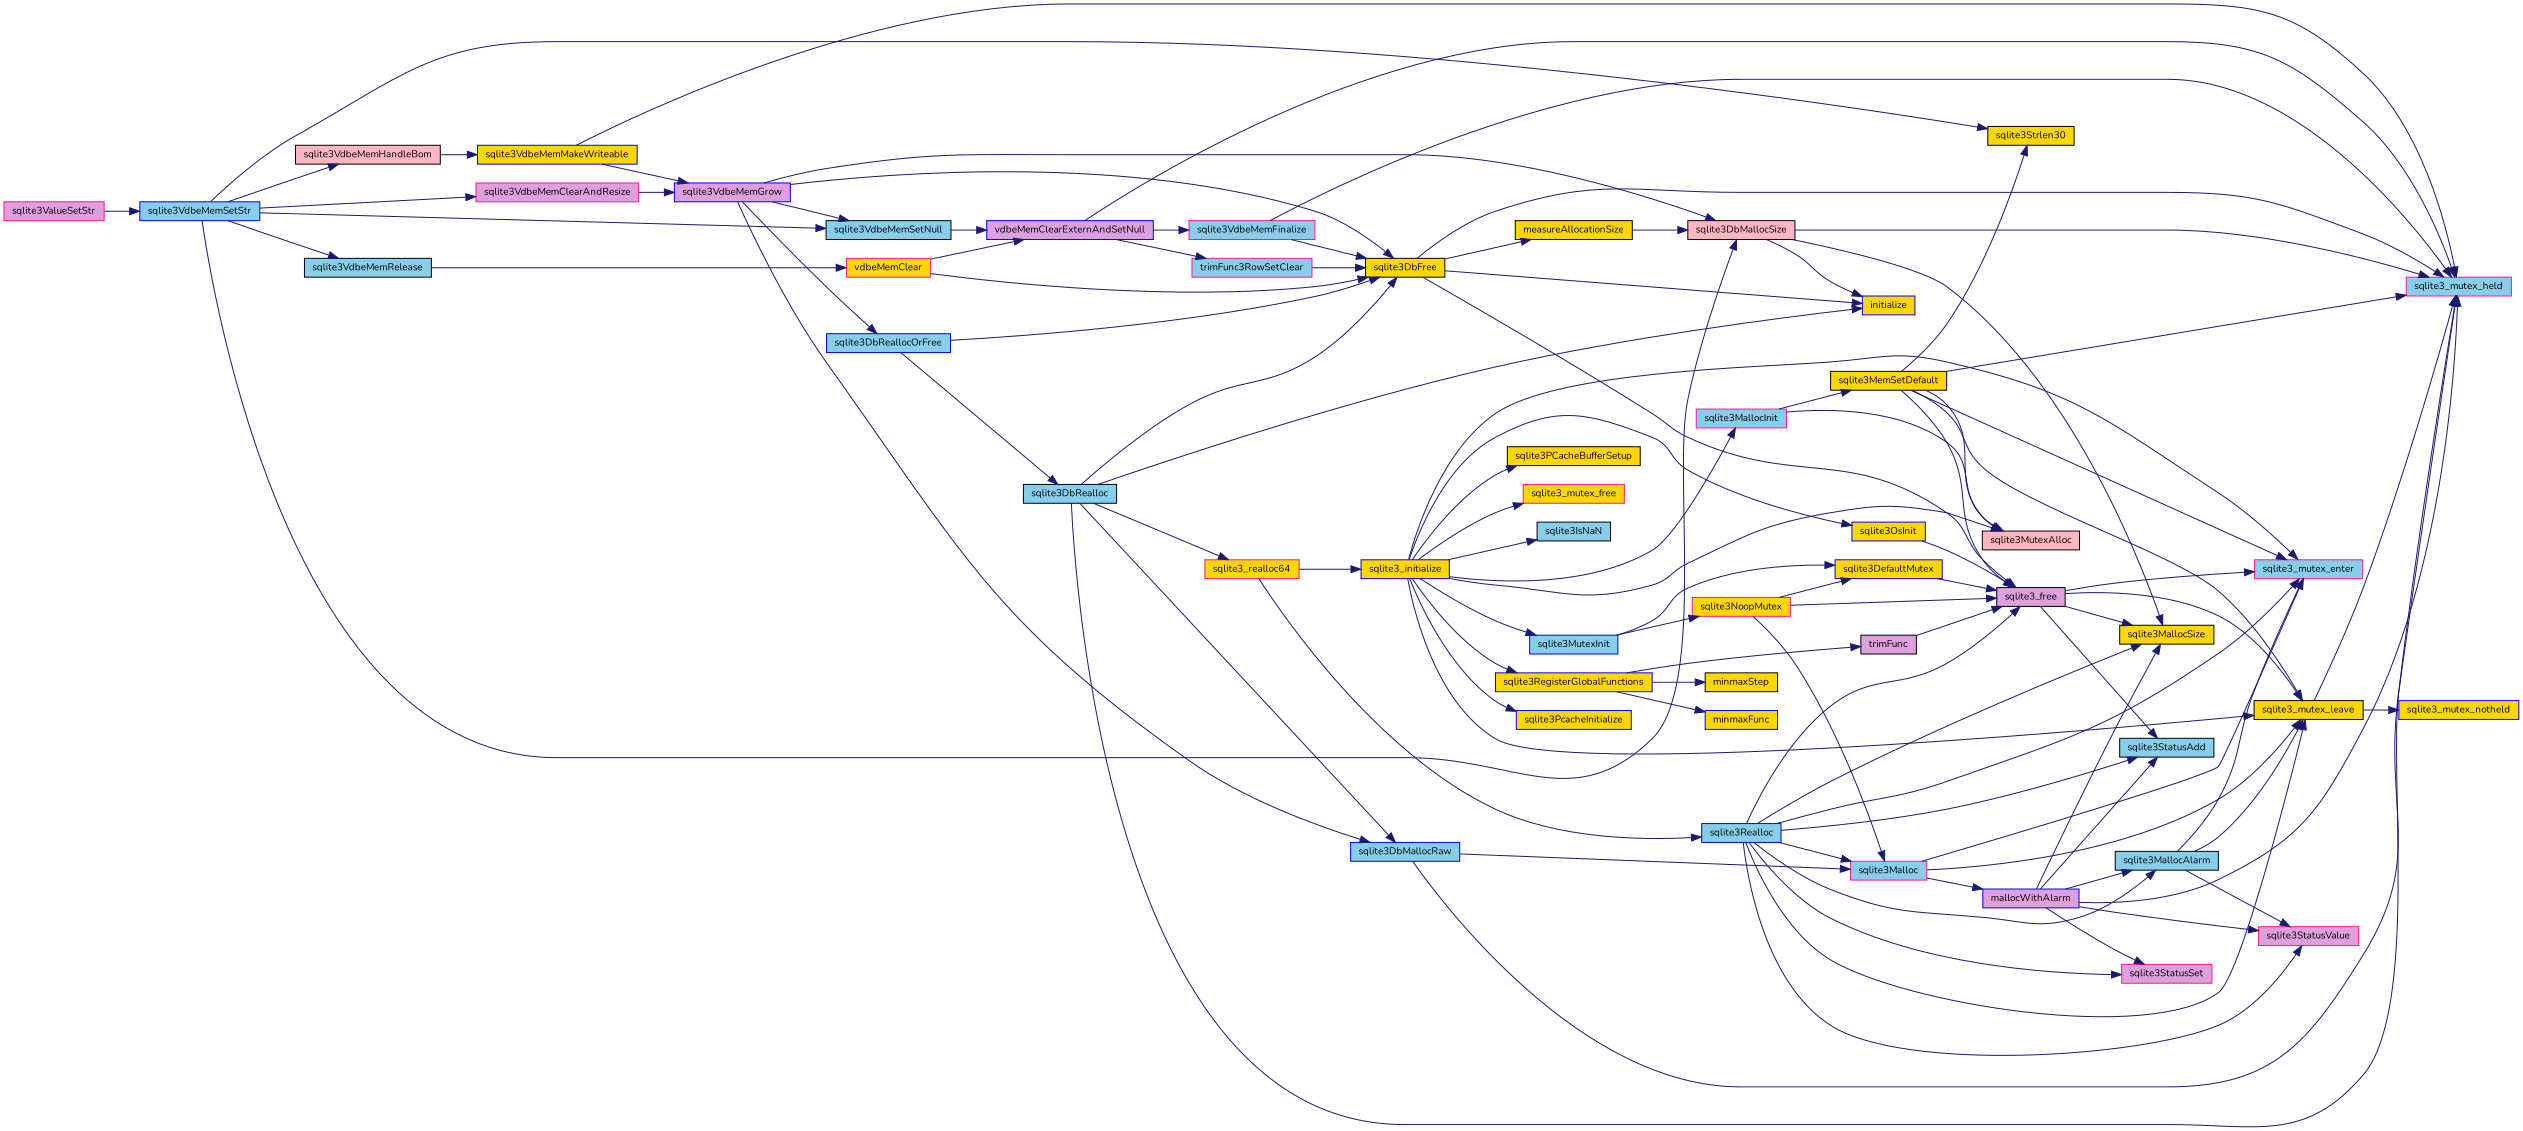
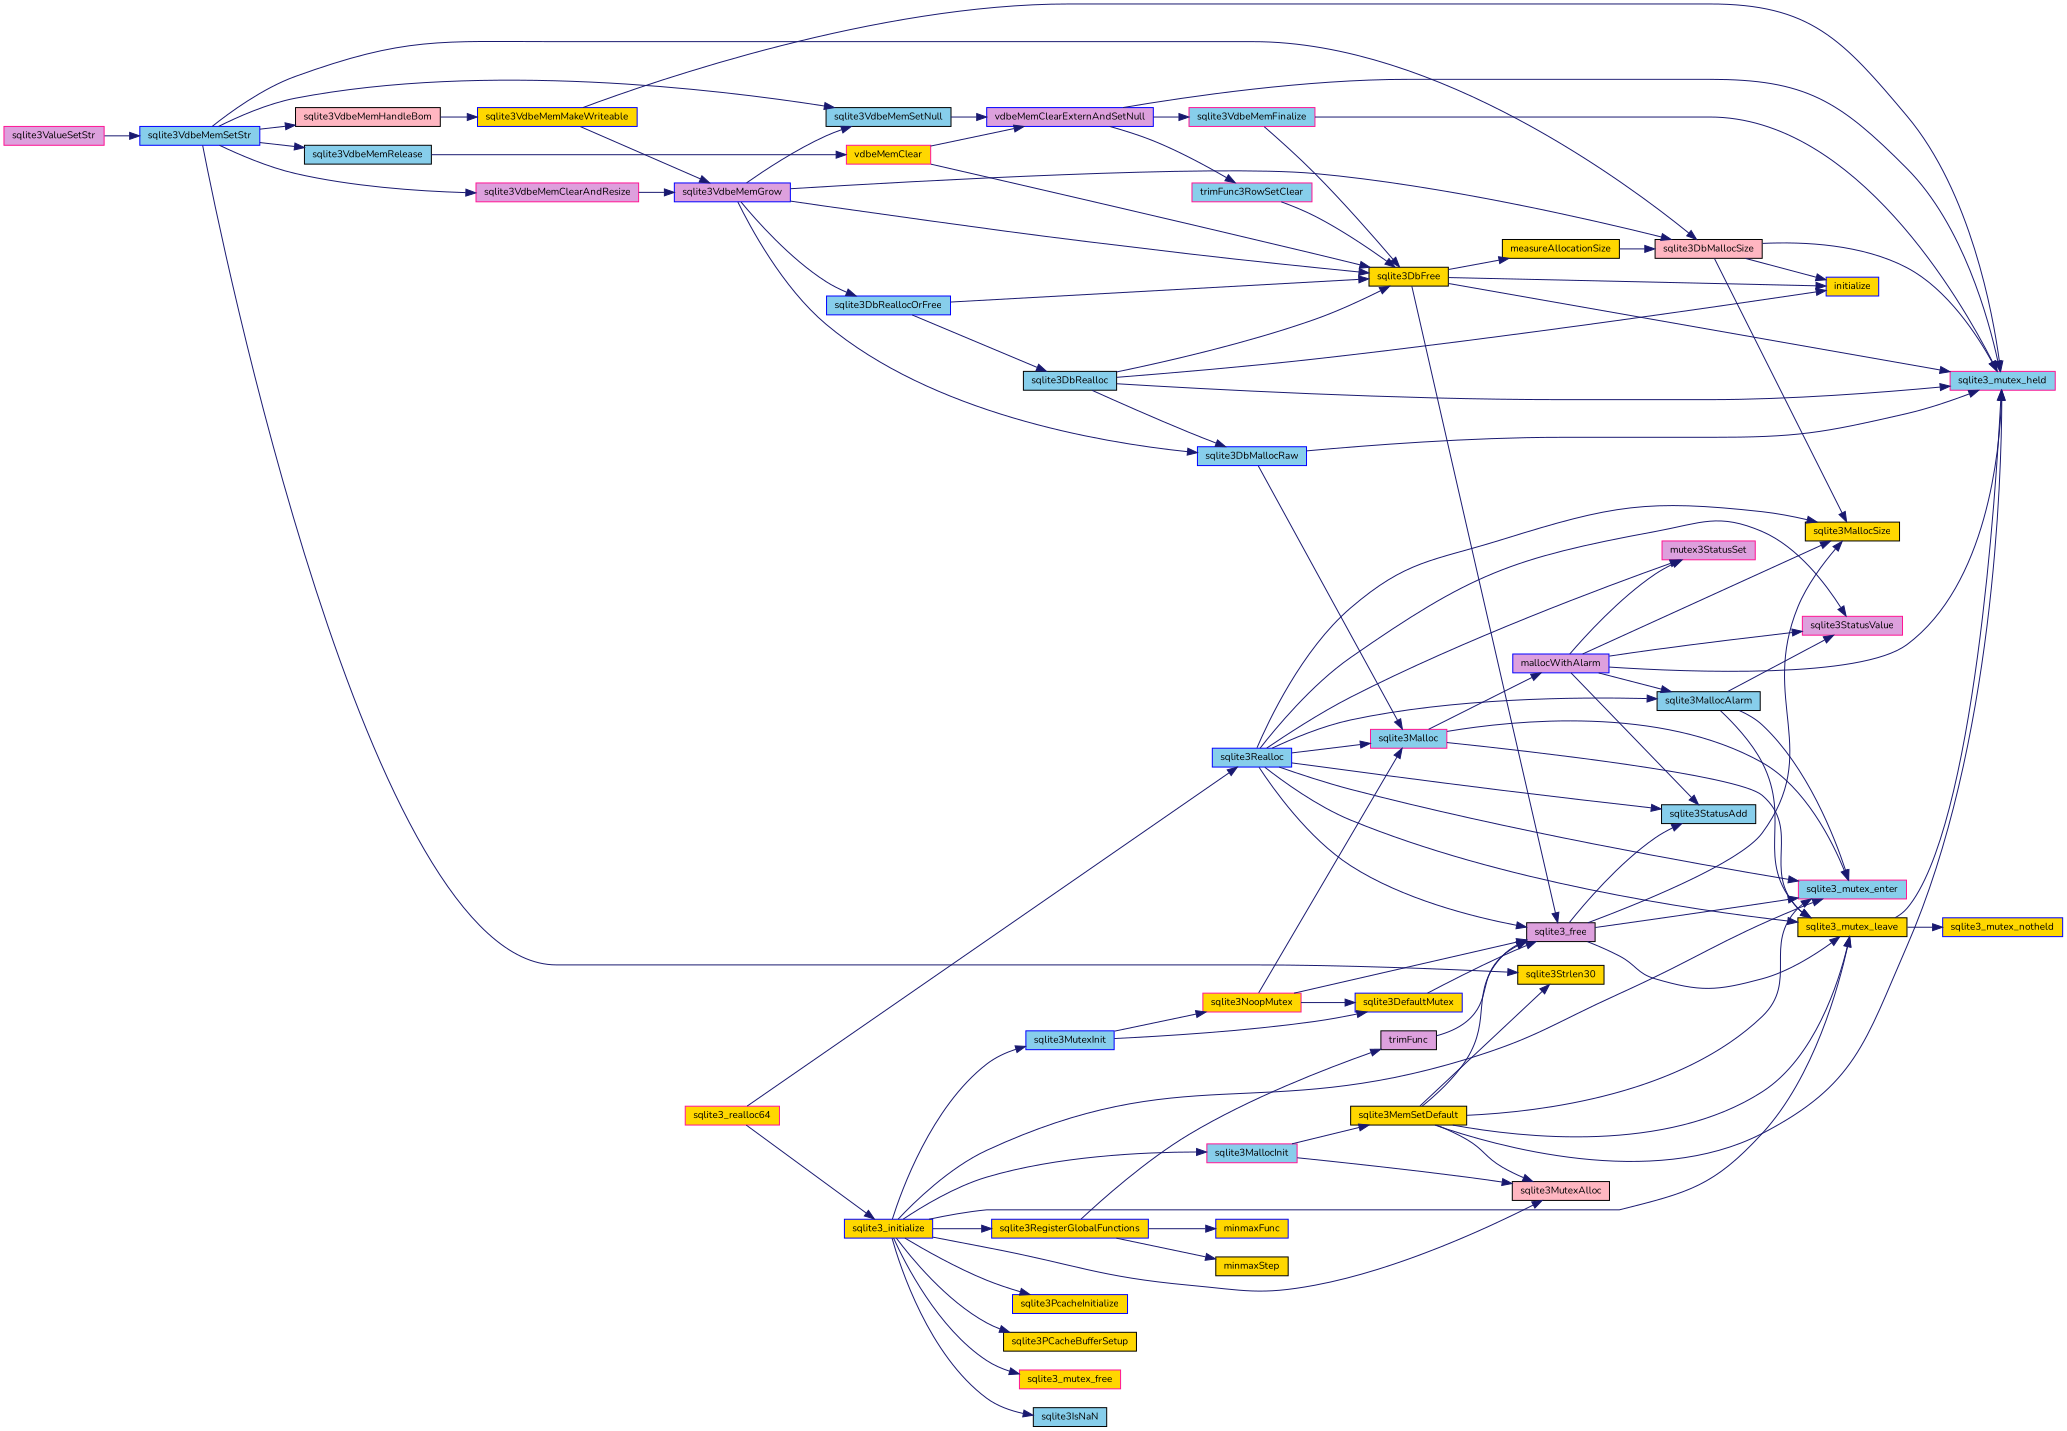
  digraph {
    fontname=Nunito
    rankdir=LR
    node [color=black fillcolor=gold fontname=Nunito fontsize=10 shape=record style=filled]
    edge [color=midnightblue fontname=Nunito fontsize=10 labelfontname=FreeSans labelfontsize=10 style=solid]
    n1 [color=deeppink fillcolor=plum fontcolor=black height=0.2 label=sqlite3ValueSetStr width=0.4]
    n2 [color=blue fillcolor=skyblue height=0.2 label=sqlite3VdbeMemSetStr width=0.4]
    n3 [fillcolor=skyblue height=0.2 label=sqlite3VdbeMemSetNull width=0.4]
    n4 [fillcolor=lightpink height=0.2 label=sqlite3DbMallocSize width=0.4]
    n5 [height=0.2 label=sqlite3Strlen30 width=0.4]
    n6 [color=deeppink fillcolor=plum height=0.2 label=sqlite3VdbeMemClearAndResize width=0.4]
    n7 [fillcolor=skyblue height=0.2 label=sqlite3VdbeMemRelease width=0.4]
    n8 [fillcolor=lightpink height=0.2 label=sqlite3VdbeMemHandleBom width=0.4]
    n9 [color=deeppink fillcolor=skyblue height=0.2 label=sqlite3_mutex_held width=0.4]
    n10 [color=blue fillcolor=plum height=0.2 label=vdbeMemClearExternAndSetNull width=0.4]
    n11 [color=blue height=0.2 label=initialize width=0.4]
    n12 [height=0.2 label=sqlite3MallocSize width=0.4]
    n13 [color=blue fillcolor=plum height=0.2 label=sqlite3VdbeMemGrow width=0.4]
    n14 [color=deeppink height=0.2 label=vdbeMemClear width=0.4]
    n15 [color=blue height=0.2 label=sqlite3VdbeMemMakeWriteable width=0.4]
    n16 [color=deeppink fillcolor=skyblue height=0.2 label=sqlite3VdbeMemFinalize width=0.4]
    n17 [color=deeppink fillcolor=skyblue height=0.2 label=trimFunc3RowSetClear width=0.4]
    n18 [height=0.2 label=sqlite3DbFree width=0.4]
    n19 [height=0.2 label=measureAllocationSize width=0.4]
    n20 [fillcolor=plum height=0.2 label=sqlite3_free width=0.4]
    n21 [color=deeppink fillcolor=skyblue height=0.2 label=sqlite3_mutex_enter width=0.4]
    n22 [fillcolor=skyblue height=0.2 label=sqlite3StatusAdd width=0.4]
    n23 [height=0.2 label=sqlite3_mutex_leave width=0.4]
    n24 [color=blue height=0.2 label=sqlite3_mutex_notheld width=0.4]
    n25 [color=blue fillcolor=skyblue height=0.2 label=sqlite3DbReallocOrFree width=0.4]
    n26 [color=blue fillcolor=skyblue height=0.2 label=sqlite3DbMallocRaw width=0.4]
    n27 [fillcolor=skyblue height=0.2 label=sqlite3DbRealloc width=0.4]
    n28 [color=deeppink fillcolor=skyblue height=0.2 label=sqlite3Malloc width=0.4]
    n29 [color=deeppink height=0.2 label=sqlite3_realloc64 width=0.4]
    n30 [color=blue height=0.2 label=sqlite3_initialize width=0.4]
    n31 [color=blue fillcolor=skyblue height=0.2 label=sqlite3Realloc width=0.4]
    n32 [color=blue fillcolor=plum height=0.2 label=mallocWithAlarm width=0.4]
-   n33 [color=deeppink fillcolor=plum height=0.2 label=sqlite3StatusSet width=0.4]
+   n33 [color=deeppink fillcolor=plum height=0.2 label=mutex3StatusSet width=0.4]
    n34 [color=deeppink fillcolor=plum height=0.2 label=sqlite3StatusValue width=0.4]
    n35 [fillcolor=skyblue height=0.2 label=sqlite3MallocAlarm width=0.4]
    n36 [color=blue fillcolor=skyblue height=0.2 label=sqlite3MutexInit width=0.4]
    n37 [fillcolor=lightpink height=0.2 label=sqlite3MutexAlloc width=0.4]
    n38 [color=deeppink fillcolor=skyblue height=0.2 label=sqlite3MallocInit width=0.4]
    n39 [color=blue height=0.2 label=sqlite3RegisterGlobalFunctions width=0.4]
    n40 [color=blue height=0.2 label=sqlite3PcacheInitialize width=0.4]
-   n41 [color=blue height=0.2 label=sqlite3OsInit width=0.4]
    n42 [height=0.2 label=sqlite3PCacheBufferSetup width=0.4]
    n43 [color=deeppink height=0.2 label=sqlite3_mutex_free width=0.4]
    n44 [fillcolor=skyblue height=0.2 label=sqlite3IsNaN width=0.4]
    n45 [color=blue height=0.2 label=sqlite3DefaultMutex width=0.4]
    n46 [color=deeppink height=0.2 label=sqlite3NoopMutex width=0.4]
    n47 [height=0.2 label=sqlite3MemSetDefault width=0.4]
    n48 [fillcolor=plum height=0.2 label=trimFunc width=0.4]
    n49 [color=blue height=0.2 label=minmaxFunc width=0.4]
    n50 [height=0.2 label=minmaxStep width=0.4]
    n1 -> n2
    n2 -> n3
    n2 -> n4
    n2 -> n5
    n2 -> n6
    n2 -> n7
    n2 -> n8
    n3 -> n10
    n4 -> n9
    n4 -> n11
    n4 -> n12
    n6 -> n13
    n7 -> n14
    n8 -> n15
    n10 -> n9
    n10 -> n16
    n10 -> n17
    n13 -> n3
    n13 -> n4
    n13 -> n18
    n13 -> n25
    n13 -> n26
    n14 -> n10
    n14 -> n18
    n15 -> n9
    n15 -> n13
    n16 -> n9
    n16 -> n18
    n17 -> n18
    n18 -> n9
    n18 -> n11
    n18 -> n19
    n18 -> n20
    n19 -> n4
    n20 -> n12
    n20 -> n21
    n20 -> n22
    n20 -> n23
    n23 -> n9
    n23 -> n24
    n25 -> n18
    n25 -> n27
    n26 -> n9
    n26 -> n28
    n27 -> n9
    n27 -> n11
    n27 -> n18
    n27 -> n26
-   n27 -> n29
    n28 -> n21
    n28 -> n23
    n28 -> n32
    n29 -> n30
    n29 -> n31
    n30 -> n21
    n30 -> n23
    n30 -> n36
    n30 -> n37
    n30 -> n38
    n30 -> n39
    n30 -> n40
-   n30 -> n41
    n30 -> n42
    n30 -> n43
    n30 -> n44
    n31 -> n12
    n31 -> n20
    n31 -> n21
    n31 -> n22
    n31 -> n23
    n31 -> n28
    n31 -> n33
    n31 -> n34
    n31 -> n35
    n32 -> n9
    n32 -> n12
    n32 -> n22
    n32 -> n33
    n32 -> n34
    n32 -> n35
    n35 -> n21
    n35 -> n23
    n35 -> n34
    n36 -> n45
    n36 -> n46
    n38 -> n37
    n38 -> n47
    n39 -> n48
    n39 -> n49
    n39 -> n50
-   n41 -> n20
    n45 -> n20
    n46 -> n20
    n46 -> n28
    n46 -> n45
    n47 -> n5
    n47 -> n9
    n47 -> n20
    n47 -> n21
    n47 -> n23
    n47 -> n37
    n48 -> n20
  }
